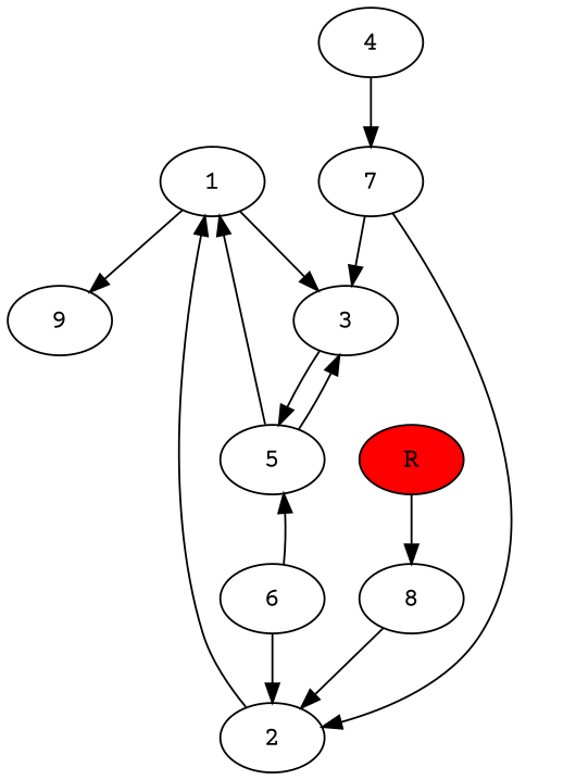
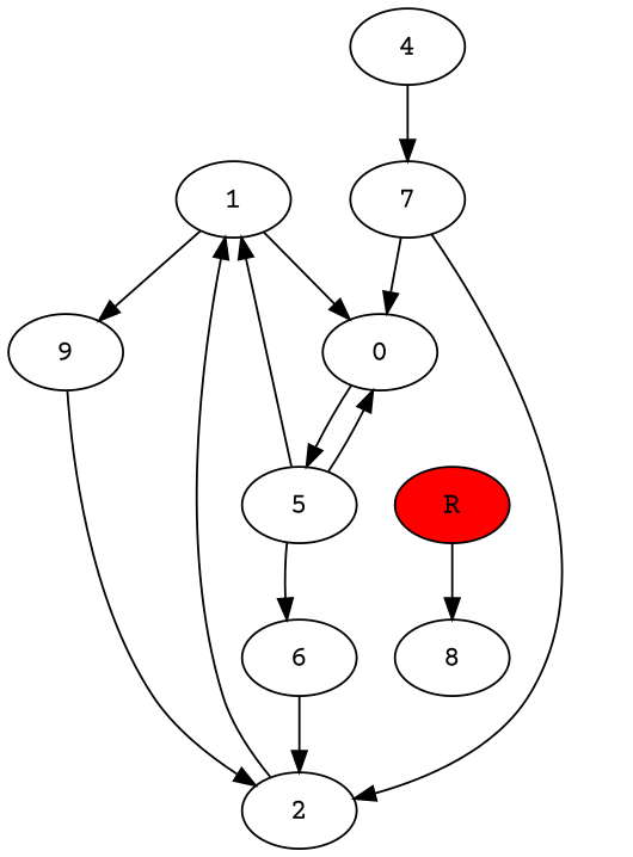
  digraph {
    fontname="Courier Prime"
    node [fontname="Courier Prime"]
    edge [fontname="Courier Prime"]
    1
-   3
+   3 [label=0]
    9
    5
    2
    8
    4
    7
    6
    R [fillcolor="#ff0000" style=filled]
    1 -> 3
    1 -> 9
    3 -> 5
    5 -> 1
    5 -> 3
    2 -> 1
-   8 -> 2
+   9 -> 2
    4 -> 7
    7 -> 3
    7 -> 2
-   6 -> 5
+   5 -> 6
    6 -> 2
    R -> 8
  }
